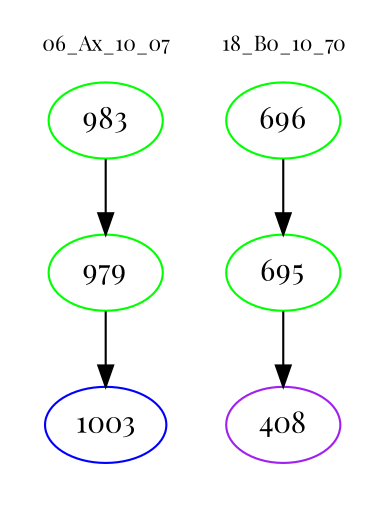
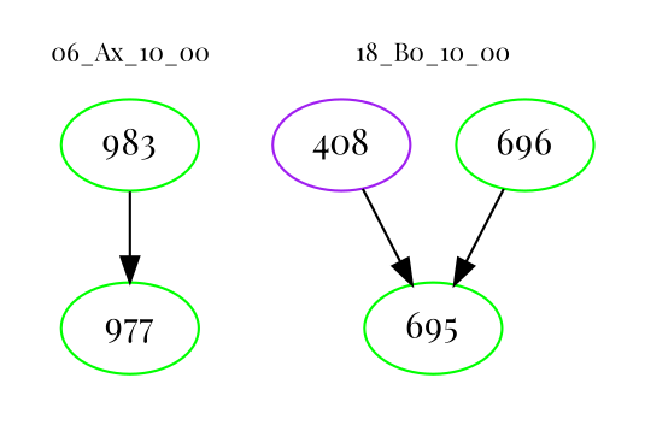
  digraph {
    fontname="Playfair Display"
    node [color=green fontname="Playfair Display"]
    edge [color=black fontname="Playfair Display"]
    n1 [label=983]
-   n2 [label=979]
-   n3 [color=blue label=1003]
+   n2 [label=977]
    n4 [label=696]
    n5 [label=695]
    n6 [color=purple label=408]
    subgraph cluster_1 {
      color=white
      fontsize=10
-     label="06_Ax_10_07"
+     label="06_Ax_10_00"
      n1
      n2
-     n3
    }
    subgraph cluster_2 {
      color=white
      fontsize=10
-     label="18_B0_10_70"
+     label="18_B0_10_00"
      n4
      n5
      n6
    }
    n1 -> n2
-   n2 -> n3
    n4 -> n5
-   n5 -> n6
+   n6 -> n5
  }
